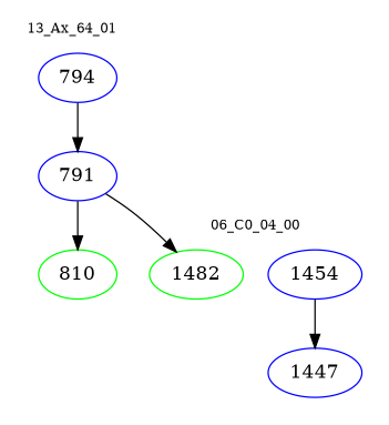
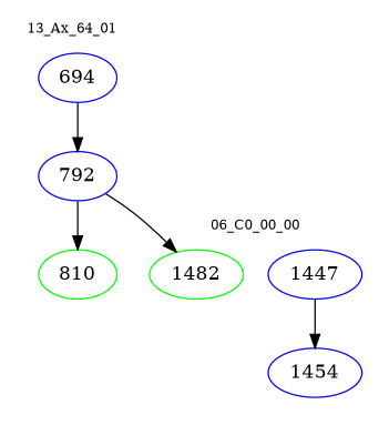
  digraph {
    node [color=blue]
    edge [color=black]
-   n1 [label=794]
-   n2 [label=791]
+   n1 [label=694]
+   n2 [label=792]
    n3 [color=green label=810]
    n4 [label=1454]
    n5 [label=1447]
    n6 [color=green label=1482]
    subgraph cluster_1 {
      color=white
      fontsize=10
      label="13_Ax_64_01"
      n1
      n2
      n3
    }
    subgraph cluster_2 {
      color=white
      fontsize=10
-     label="06_C0_04_00"
+     label="06_C0_00_00"
      n4
      n5
      n6
    }
    n1 -> n2
    n2 -> n3
    n2 -> n6
-   n4 -> n5
+   n5 -> n4
  }
